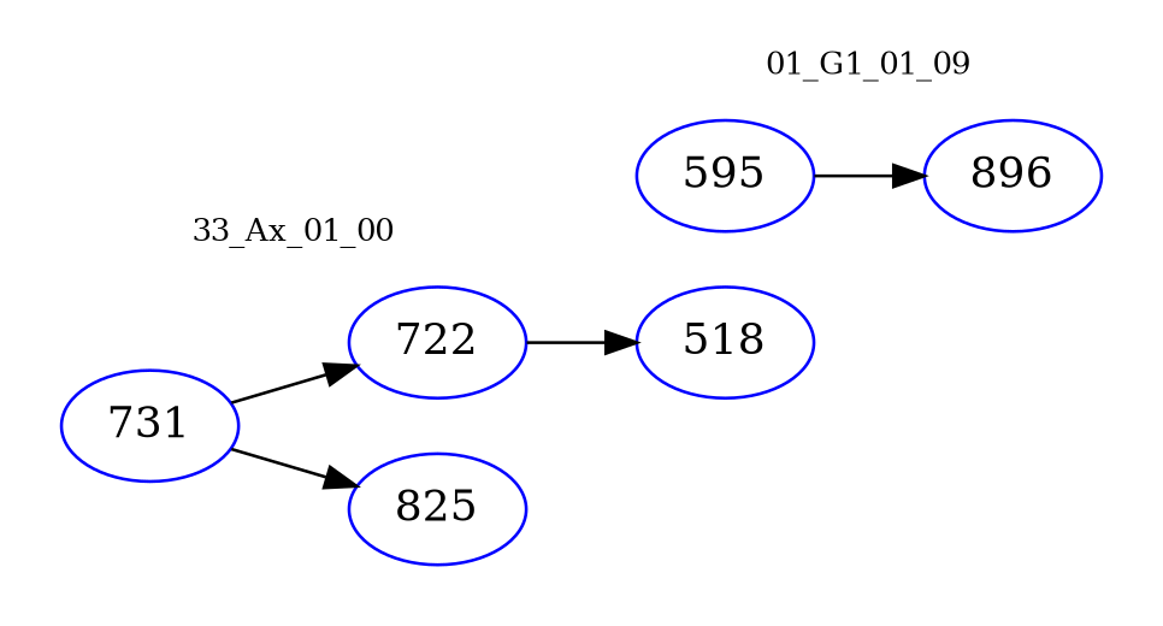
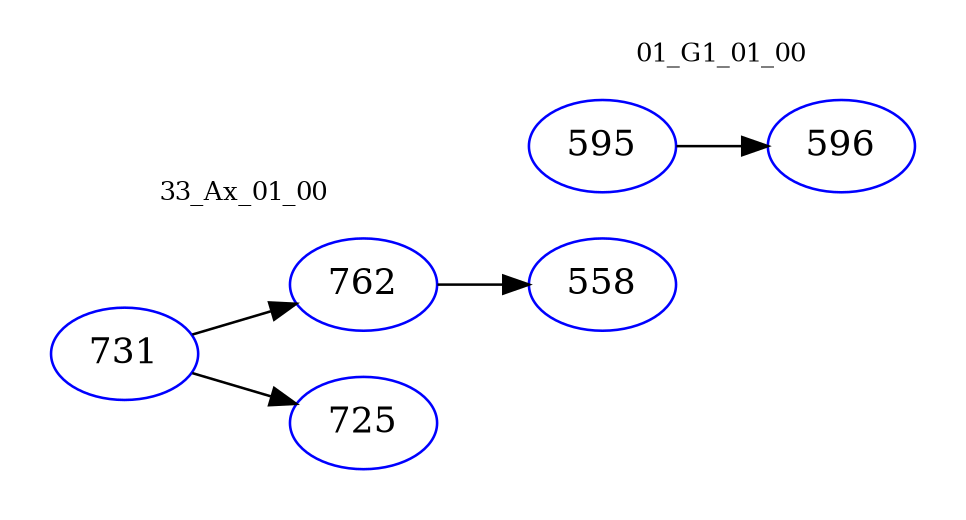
  digraph {
    rankdir=LR
    node [color=blue]
    edge [color=black]
    n1 [label=731]
-   n2 [label=825]
-   n3 [label=722]
+   n2 [label=725]
+   n3 [label=762]
    n4 [label=595]
-   n5 [label=518]
-   n6 [label=896]
+   n5 [label=558]
+   n6 [label=596]
    subgraph cluster_1 {
      color=white
      fontsize=10
      label="33_Ax_01_00"
      n1
      n2
      n3
    }
    subgraph cluster_2 {
      color=white
      fontsize=10
-     label="01_G1_01_09"
+     label="01_G1_01_00"
      n4
      n5
      n6
    }
    n1 -> n2
    n1 -> n3
    n3 -> n5
    n4 -> n6
  }
